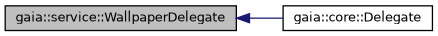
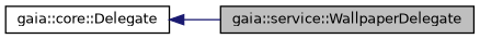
  digraph {
    rankdir=LR
    node [color=black fontname=Helvetica fontsize=10 shape=record style=filled]
    n1 [fillcolor=grey75 fontcolor=black height=0.2 label="gaia::service::WallpaperDelegate" width=0.4]
    n2 [fillcolor=white height=0.2 label="gaia::core::Delegate" width=0.4]
-   n1 -> n2 [color=midnightblue dir=back fontname=Helvetica fontsize=10 labelfontname=Helvetica labelfontsize=10 style=solid]
+   n2 -> n1 [color=midnightblue dir=back fontname=Helvetica fontsize=10 labelfontname=Helvetica labelfontsize=10 style=solid]
  }
